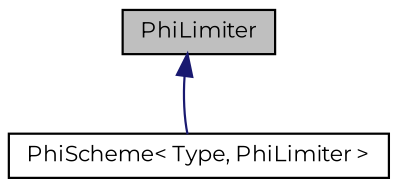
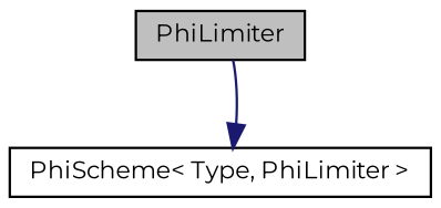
  digraph {
    fontname=Montserrat
    node [color=black fontname=Montserrat fontsize=10 shape=record]
    n1 [fillcolor=grey75 fontcolor=black height=0.2 label=PhiLimiter style=filled width=0.4]
    n2 [height=0.2 label="PhiScheme\< Type, PhiLimiter \>" width=0.4]
-   n1 -> n2 [color=midnightblue dir=back fontname=Montserrat fontsize=10 labelfontname=Helvetica labelfontsize=10 style=solid]
+   n2 -> n1 [color=midnightblue dir=back fontname=Montserrat fontsize=10 labelfontname=Helvetica labelfontsize=10 style=solid]
  }
